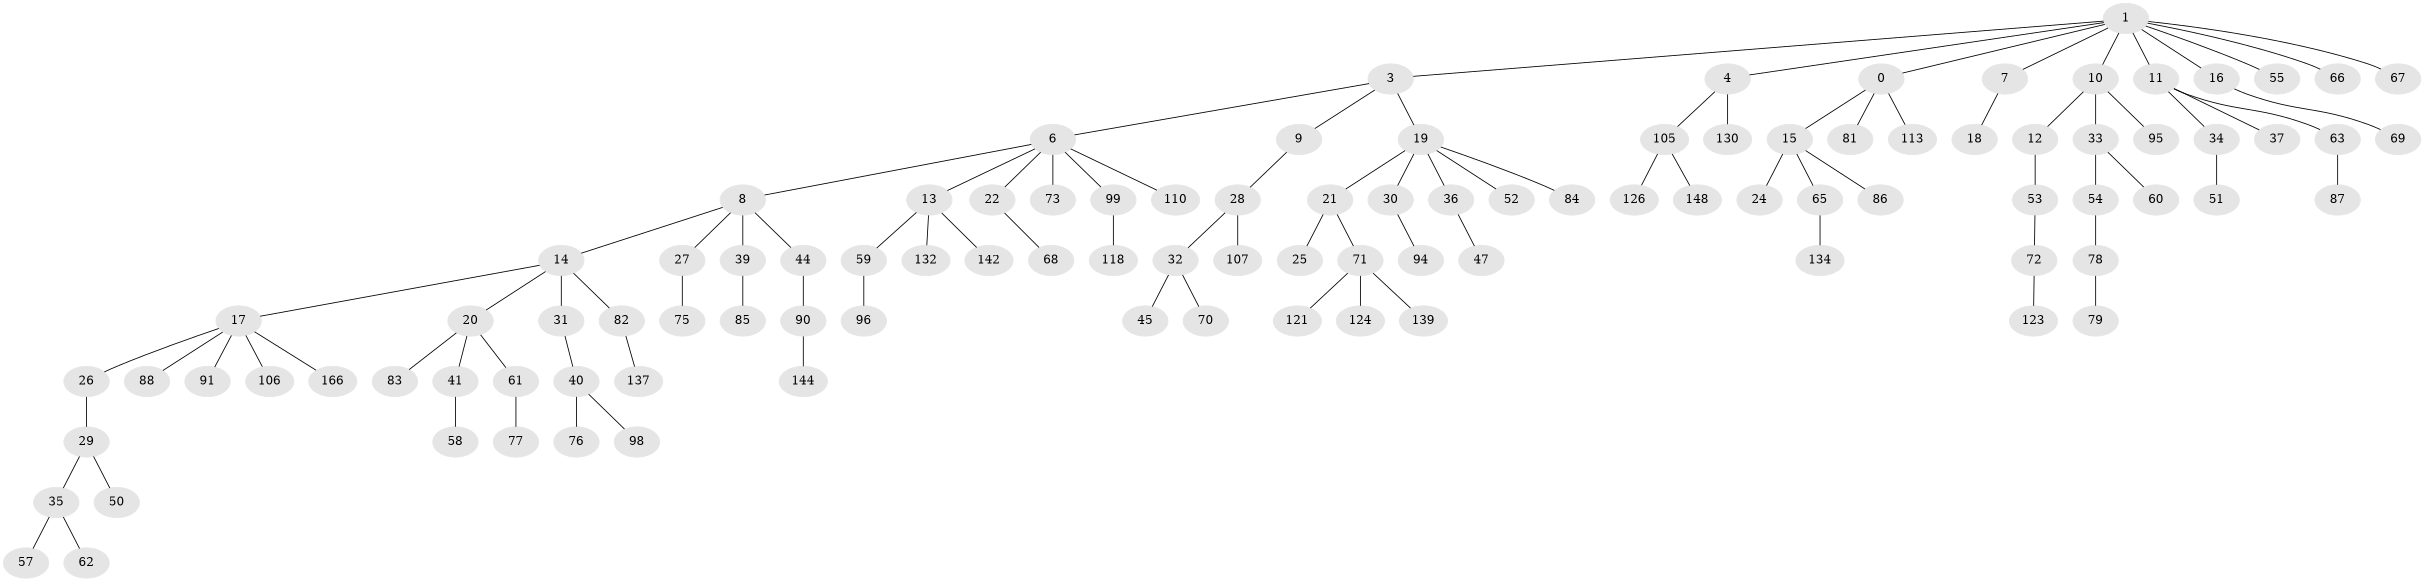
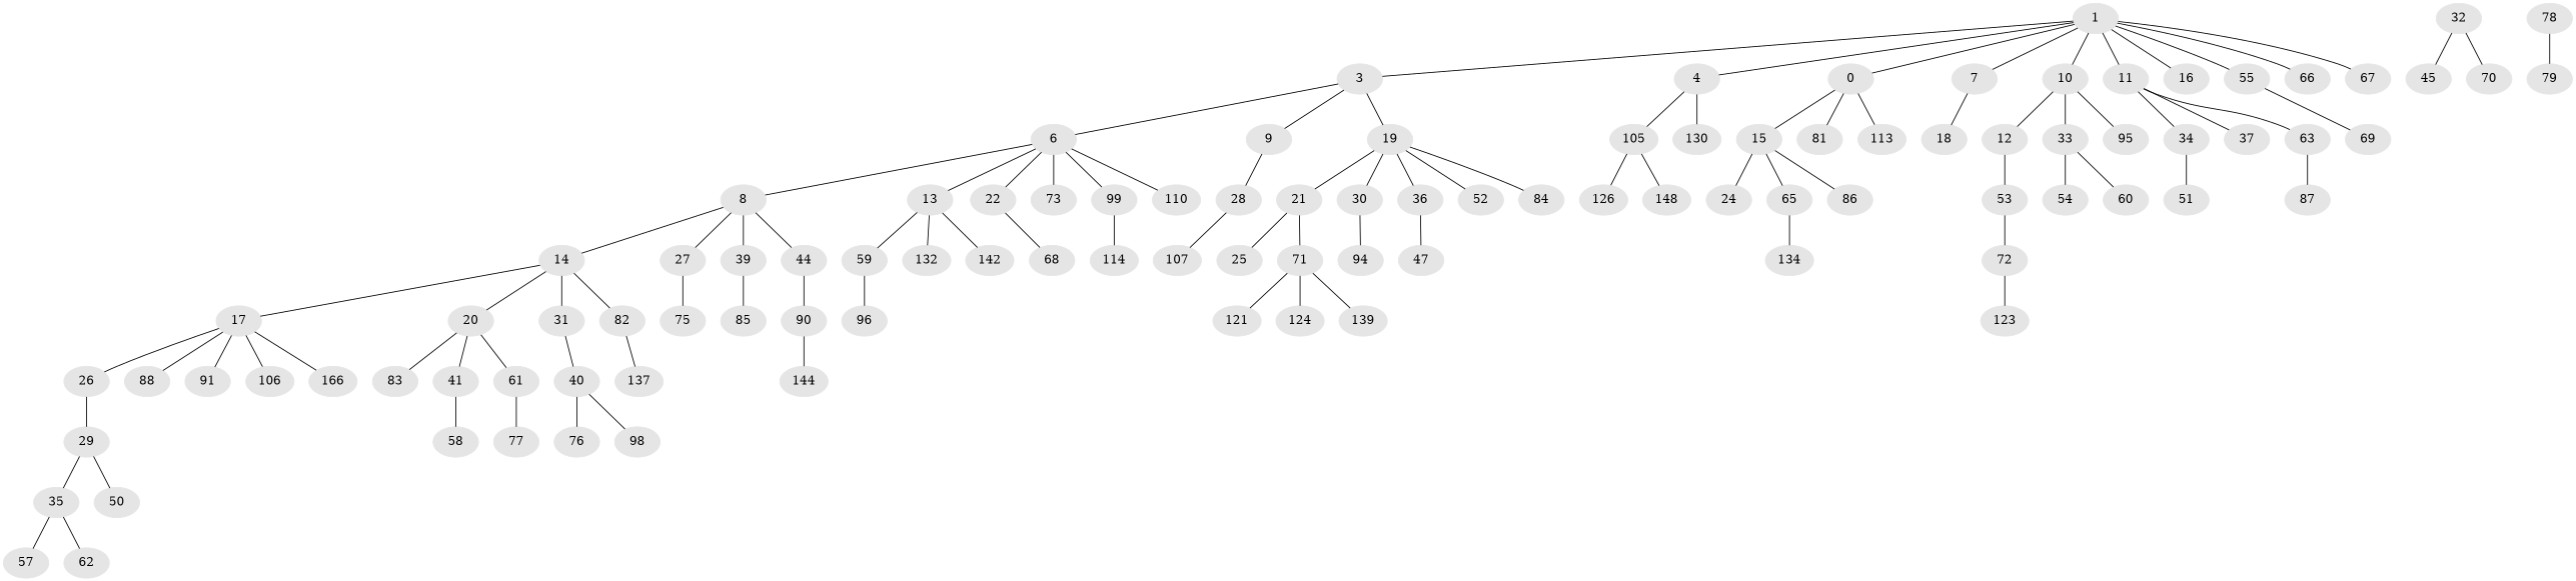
  graph {
    node [color=gray90 style=filled]
    1 [super="+2"]
    3
    4
    n4 [label=0]
    7 [super="+102"]
    10
    11
    16 [super="+48"]
    55 [super="+128+80"]
    66 [super="+122"]
    67
    6
    9
    19 [super="+44+56"]
    105
    130
    15
    81 [super="+100+117"]
    113
    18 [super="+101"]
    12 [super="+89"]
    33
    n23 [label=95]
    34
    37 [super="+103"]
    63 [super="+111"]
    69
    8 [super="+104+43"]
    13
    22
    73 [super="+112"]
    n32 [label=99]
    110
    28
    21
    30
    36
    52
    84 [super="+131"]
    126
    148
    24 [super="+99+136"]
    65
    86
    14 [super="+74"]
    27
    39 [super="+92"]
    n48 [label=44]
    59
    132
    142
    68
-   118
+   118 [label=114]
    17
    20
    31
    82
    75
    85
    90
    32
    107 [super="+138"]
    53
    54
    60
    51 [super="+135+133"]
    87
    72
    96
    26
    88 [super="+95"]
    91
    106
    n74 [label=166]
    n75 [label=83]
    41
    61
    40 [super="+83"]
    137 [super="+143"]
    134
    29 [super="+38"]
    25
    71
    94
    47 [super="+64+109"]
    58
    77
    121
    124
    139
    35
    50
    45
    70
    57 [super="+140"]
    62
    76
    98 [super="+125"]
    78
    144
    123
    79
    1 -- 3
    1 -- 4
    1 -- n4
    1 -- 7
    1 -- 10
    1 -- 11
    1 -- 16
    1 -- 55
    1 -- 66
    1 -- 67
    3 -- 6
    3 -- 9
    3 -- 19
    4 -- 105
    4 -- 130
    n4 -- 15
    n4 -- 81
    n4 -- 113
    7 -- 18
    10 -- 12
    10 -- 33
    10 -- n23
    11 -- 34
    11 -- 37
    11 -- 63
-   16 -- 69
+   55 -- 69
    6 -- 8
    6 -- 13
    6 -- 22
    6 -- 73
    6 -- n32
    6 -- 110
    9 -- 28
    19 -- 21
    19 -- 30
    19 -- 36
    19 -- 52
    19 -- 84
    105 -- 126
    105 -- 148
    15 -- 24
    15 -- 65
    15 -- 86
    12 -- 53
    33 -- 54
    33 -- 60
    34 -- 51
    63 -- 87
    8 -- 14
    8 -- 27
    8 -- 39
    8 -- n48
    13 -- 59
    13 -- 132
    13 -- 142
    22 -- 68
    n32 -- 118
-   28 -- 32
    28 -- 107
    21 -- 25
    21 -- 71
    30 -- 94
    36 -- 47
    65 -- 134
    14 -- 17
    14 -- 20
    14 -- 31
    14 -- 82
    27 -- 75
    39 -- 85
    n48 -- 90
    59 -- 96
    17 -- 26
    17 -- 88
    17 -- 91
    17 -- 106
    17 -- n74
    20 -- n75
    20 -- 41
    20 -- 61
    31 -- 40
    82 -- 137
    90 -- 144
    32 -- 45
    32 -- 70
    53 -- 72
-   54 -- 78
    72 -- 123
    26 -- 29
    41 -- 58
    61 -- 77
    40 -- 76
    40 -- 98
    29 -- 35
    29 -- 50
    71 -- 121
    71 -- 124
    71 -- 139
    35 -- 57
    35 -- 62
    78 -- 79
  }
